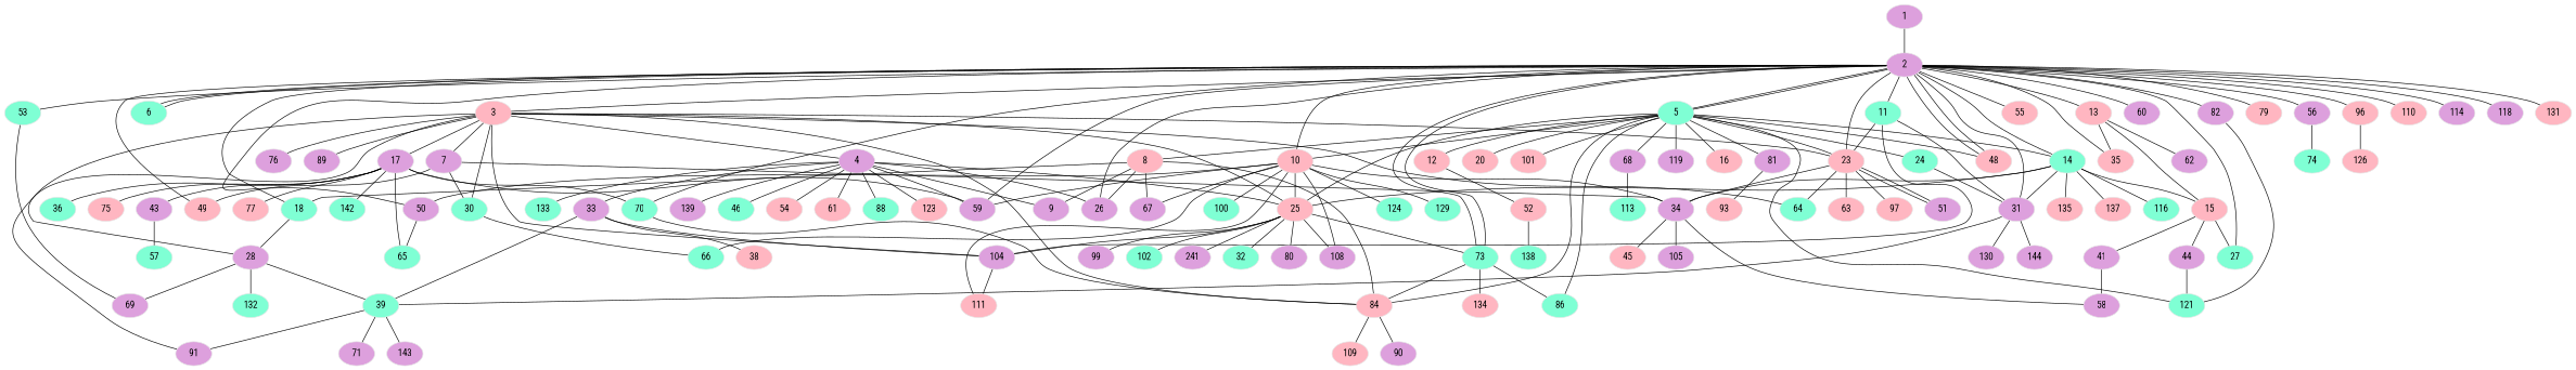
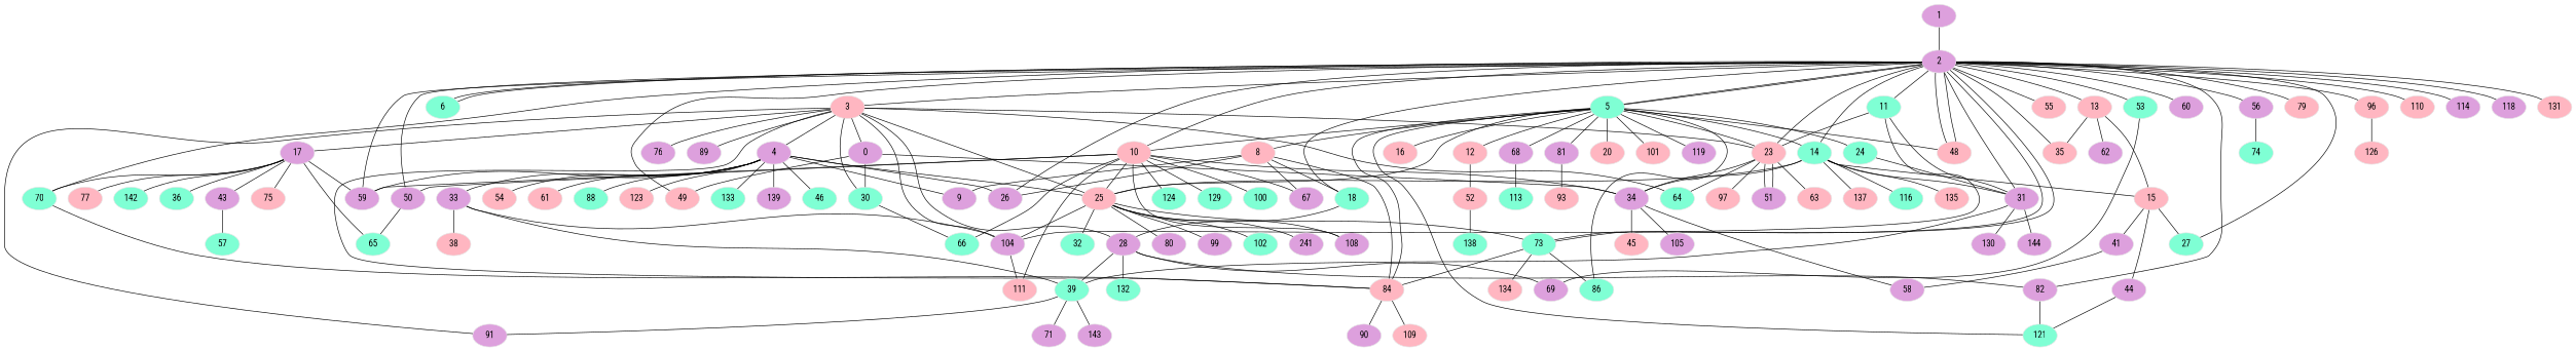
  graph {
    fontname="Roboto Condensed"
    node [color=gray90 fillcolor=plum fontname="Roboto Condensed" style=filled]
    edge [fontname="Roboto Condensed"]
    2 [super="+21"]
    3 [fillcolor=lightpink super="+122"]
    5 [fillcolor=aquamarine super="+78"]
    6 [fillcolor=aquamarine]
    10 [fillcolor=lightpink super="+107"]
    11 [fillcolor=aquamarine]
    13 [fillcolor=lightpink super="+85"]
    14 [fillcolor=aquamarine super="+47"]
    18 [fillcolor=aquamarine super="+127"]
    23 [fillcolor=lightpink super="+37"]
    26
    27 [fillcolor=aquamarine]
    31 [super="+94"]
    35 [fillcolor=lightpink]
    48 [fillcolor=lightpink]
    49 [fillcolor=lightpink]
    50
    53 [fillcolor=aquamarine]
    55 [fillcolor=lightpink]
    56
    59 [super="+136"]
    60
    70 [fillcolor=aquamarine super="+117"]
    73 [fillcolor=aquamarine super="+125"]
    79 [fillcolor=lightpink]
    82
    96 [fillcolor=lightpink]
    110 [fillcolor=lightpink]
    114
    118
    131 [fillcolor=lightpink]
    1
    4 [super="+40"]
-   7 [super="+22"]
+   7 [super="+22" label=0]
    17 [super="+112"]
    25 [fillcolor=lightpink super="+29"]
    28 [super="+120"]
    30 [fillcolor=aquamarine]
    64 [fillcolor=aquamarine super="+103"]
    76
    84 [fillcolor=lightpink super="+143"]
    89
    91
    104 [super="+106"]
    8 [fillcolor=lightpink super="+92"]
    12 [fillcolor=lightpink]
    16 [fillcolor=lightpink]
    20 [fillcolor=lightpink]
    24 [fillcolor=aquamarine]
    68
    81
    86 [fillcolor=aquamarine super="+87"]
    101 [fillcolor=lightpink]
    119
    121 [fillcolor=aquamarine]
    34 [super="+42"]
    67
    66 [fillcolor=aquamarine super="+83"]
    100 [fillcolor=aquamarine]
    108 [super="+128"]
    111 [fillcolor=lightpink]
    124 [fillcolor=aquamarine]
    129 [fillcolor=aquamarine]
    15 [fillcolor=lightpink super="+19"]
    62
    116 [fillcolor=aquamarine]
    135 [fillcolor=lightpink]
    137 [fillcolor=lightpink]
    51
    63 [fillcolor=lightpink]
    97 [fillcolor=lightpink]
    39 [fillcolor=aquamarine]
    130
    144
    65 [fillcolor=aquamarine]
    69
    74 [fillcolor=aquamarine]
    134 [fillcolor=lightpink]
    126 [fillcolor=lightpink]
    9
    33 [super="+98"]
    46 [fillcolor=aquamarine]
    54 [fillcolor=lightpink]
    61 [fillcolor=lightpink]
    88 [fillcolor=aquamarine]
    123 [fillcolor=lightpink]
    133 [fillcolor=aquamarine]
    139
    36 [fillcolor=aquamarine]
    43
    75 [fillcolor=lightpink]
    77 [fillcolor=lightpink]
    142 [fillcolor=aquamarine]
    32 [fillcolor=aquamarine]
    80
    99
    102 [fillcolor=aquamarine]
    n98 [label=241]
    132 [fillcolor=aquamarine]
    90
    109 [fillcolor=lightpink]
    38 [fillcolor=lightpink super="+72"]
    52 [fillcolor=lightpink super="+95"]
    113 [fillcolor=aquamarine]
    93 [fillcolor=lightpink]
    45 [fillcolor=lightpink super="+115"]
    58
    105
    138 [fillcolor=aquamarine]
    41
    44 [super="+145"]
    57 [fillcolor=aquamarine]
    71
    n114 [label=143]
    2 -- 3
    2 -- 5
    2 -- 5
    2 -- 6
    2 -- 6
    2 -- 10
    2 -- 11
    2 -- 13
    2 -- 14
    2 -- 18
    2 -- 23
    2 -- 26
    2 -- 27
    2 -- 31
    2 -- 35
    2 -- 48
    2 -- 48
    2 -- 49
    2 -- 50
    2 -- 53
    2 -- 55
    2 -- 56
    2 -- 59
    2 -- 60
    2 -- 70
    2 -- 73
    2 -- 73
    2 -- 79
    2 -- 82
    2 -- 96
    2 -- 110
    2 -- 114
    2 -- 118
    2 -- 131
    3 -- 23
    3 -- 4
    3 -- 7
    3 -- 17
    3 -- 25
    3 -- 28
    3 -- 30
    3 -- 64
    3 -- 76
    3 -- 84
    3 -- 89
    3 -- 91
    3 -- 104
    5 -- 10
    5 -- 14
    5 -- 23
    5 -- 48
    5 -- 25
    5 -- 84
    5 -- 8
    5 -- 12
    5 -- 16
    5 -- 20
    5 -- 24
    5 -- 68
    5 -- 81
    5 -- 86
    5 -- 101
    5 -- 119
    5 -- 121
    10 -- 50
    10 -- 59
    10 -- 25 [weight=2]
    10 -- 34
    10 -- 67
    10 -- 66 [weight=2]
    10 -- 100
    10 -- 108
    10 -- 111
    10 -- 124
    10 -- 129
    11 -- 23
    11 -- 31
    11 -- 104
    13 -- 35
    13 -- 15
    13 -- 62
    14 -- 31
    14 -- 25
    14 -- 34
    14 -- 15
    14 -- 116
    14 -- 135
    14 -- 137
    18 -- 28
    23 -- 64
    23 -- 34
    23 -- 51
    23 -- 51
    23 -- 63
    23 -- 97
    31 -- 39
    31 -- 130
    31 -- 144
    50 -- 65
    53 -- 69
    56 -- 74
    70 -- 84
    73 -- 84
    73 -- 86
    73 -- 134
    82 -- 121
    96 -- 126
    1 -- 2
    4 -- 26
    4 -- 59
    4 -- 25 [weight=2]
    4 -- 9
    4 -- 33
    4 -- 46
    4 -- 54
    4 -- 61
    4 -- 88
    4 -- 123
    4 -- 133
    4 -- 139
    7 -- 49
    7 -- 30
    7 -- 34
    17 -- 59
    17 -- 70
    17 -- 65
    17 -- 36
    17 -- 43
    17 -- 75
    17 -- 77
    17 -- 142
    25 -- 73
    25 -- 104
    25 -- 108
    25 -- 32
    25 -- 80
    25 -- 99
    25 -- 102
    25 -- n98
+   28 -- 82
    28 -- 39
    28 -- 69
    28 -- 132
    30 -- 66
    84 -- 90
    84 -- 109
    104 -- 111
    8 -- 18
    8 -- 26
    8 -- 84
    8 -- 67
    8 -- 9
    12 -- 52
    24 -- 31
    68 -- 113
    81 -- 93
    34 -- 45
    34 -- 58
    34 -- 105
    15 -- 27
    15 -- 41
    15 -- 44
    39 -- 91
    39 -- 71
    39 -- n114
    33 -- 104
    33 -- 39
    33 -- 38
    43 -- 57
    52 -- 138
    41 -- 58
    44 -- 121
  }
